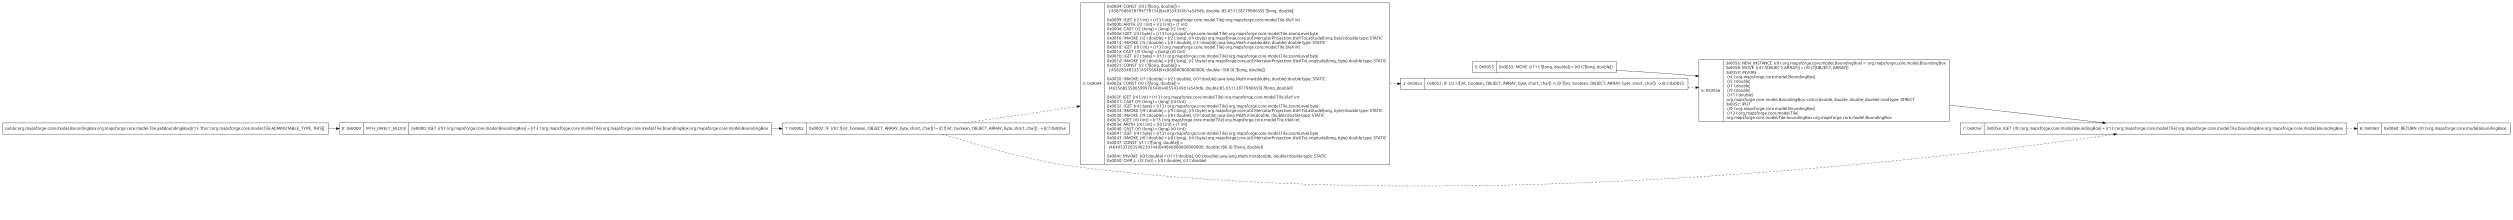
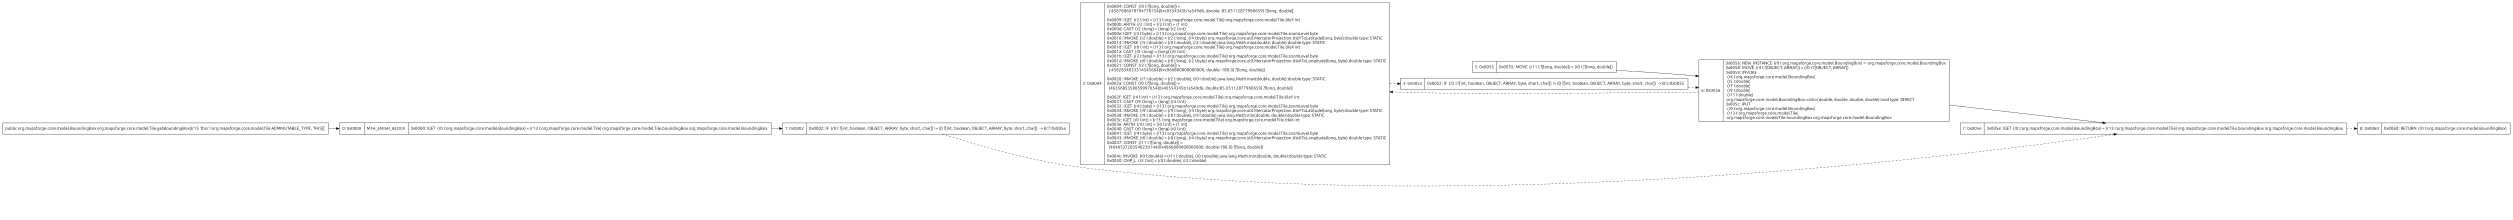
  digraph {
    fontname=Ubuntu
    rankdir=LR
    node [fontname=Ubuntu shape=record]
    edge [fontname=Ubuntu style=dashed]
-   n1 [label="{0\:\ 0x0000|MTH_DIRECT_BLOCK\l|0x0000: IGET  (r0 I:org.mapsforge.core.model.BoundingBox) = (r13 I:org.mapsforge.core.model.Tile) org.mapsforge.core.model.Tile.boundingBox org.mapsforge.core.model.BoundingBox \l}"]
+   n1 [label="{0\:\ 0x0000|MTH_ENTER_BLOCK\l|0x0000: IGET  (r0 I:org.mapsforge.core.model.BoundingBox) = (r13 I:org.mapsforge.core.model.Tile) org.mapsforge.core.model.Tile.boundingBox org.mapsforge.core.model.BoundingBox \l}"]
    n2 [label="{1\:\ 0x0002|0x0002: IF  (r0 I:?[int, boolean, OBJECT, ARRAY, byte, short, char]) != (0 ?[int, boolean, OBJECT, ARRAY, byte, short, char])  \-\> B:7:0x005e \l}"]
    n3 [label="{2\:\ 0x0004|0x0004: CONST  (r0 I:?[long, double]) = \l  (\-4587686678794778154(0xc0554345b1a549d6, double:\-85.05112877980659) ?[long, double])\l \l0x0009: IGET  (r2 I:int) = (r13 I:org.mapsforge.core.model.Tile) org.mapsforge.core.model.Tile.tileY int \l0x000b: ARITH  (r2 I:int) = (r2 I:int) + (1 int) \l0x000d: CAST  (r2 I:long) = (long) (r2 I:int) \l0x000e: IGET  (r4 I:byte) = (r13 I:org.mapsforge.core.model.Tile) org.mapsforge.core.model.Tile.zoomLevel byte \l0x0010: INVOKE  (r2 I:double) = (r2 I:long), (r4 I:byte) org.mapsforge.core.util.MercatorProjection.tileYToLatitude(long, byte):double type: STATIC \l0x0014: INVOKE  (r5 I:double) = (r0 I:double), (r2 I:double) java.lang.Math.max(double, double):double type: STATIC \l0x0018: IGET  (r0 I:int) = (r13 I:org.mapsforge.core.model.Tile) org.mapsforge.core.model.Tile.tileX int \l0x001a: CAST  (r0 I:long) = (long) (r0 I:int) \l0x001b: IGET  (r2 I:byte) = (r13 I:org.mapsforge.core.model.Tile) org.mapsforge.core.model.Tile.zoomLevel byte \l0x001d: INVOKE  (r0 I:double) = (r0 I:long), (r2 I:byte) org.mapsforge.core.util.MercatorProjection.tileXToLongitude(long, byte):double type: STATIC \l0x0021: CONST  (r2 I:?[long, double]) = \l  (\-4582834833314545664(0xc066800000000000, double:\-180.0) ?[long, double])\l \l0x0026: INVOKE  (r7 I:double) = (r2 I:double), (r0 I:double) java.lang.Math.max(double, double):double type: STATIC \l0x002a: CONST  (r0 I:?[long, double]) = \l  (4635685358059997654(0x40554345b1a549d6, double:85.05112877980659) ?[long, double])\l \l0x002f: IGET  (r4 I:int) = (r13 I:org.mapsforge.core.model.Tile) org.mapsforge.core.model.Tile.tileY int \l0x0031: CAST  (r9 I:long) = (long) (r4 I:int) \l0x0032: IGET  (r4 I:byte) = (r13 I:org.mapsforge.core.model.Tile) org.mapsforge.core.model.Tile.zoomLevel byte \l0x0034: INVOKE  (r9 I:double) = (r9 I:long), (r4 I:byte) org.mapsforge.core.util.MercatorProjection.tileYToLatitude(long, byte):double type: STATIC \l0x0038: INVOKE  (r9 I:double) = (r0 I:double), (r9 I:double) java.lang.Math.min(double, double):double type: STATIC \l0x003c: IGET  (r0 I:int) = (r13 I:org.mapsforge.core.model.Tile) org.mapsforge.core.model.Tile.tileX int \l0x003e: ARITH  (r0 I:int) = (r0 I:int) + (1 int) \l0x0040: CAST  (r0 I:long) = (long) (r0 I:int) \l0x0041: IGET  (r4 I:byte) = (r13 I:org.mapsforge.core.model.Tile) org.mapsforge.core.model.Tile.zoomLevel byte \l0x0043: INVOKE  (r0 I:double) = (r0 I:long), (r4 I:byte) org.mapsforge.core.util.MercatorProjection.tileXToLongitude(long, byte):double type: STATIC \l0x0047: CONST  (r11 I:?[long, double]) = \l  (4640537203540230144(0x4066800000000000, double:180.0) ?[long, double])\l \l0x004c: INVOKE  (r0 I:double) = (r11 I:double), (r0 I:double) java.lang.Math.min(double, double):double type: STATIC \l0x0050: CMP_L  (r2 I:int) = (r0 I:double), (r2 I:double) \l}"]
    n4 [label="{7\:\ 0x005e|0x005e: IGET  (r0 I:org.mapsforge.core.model.BoundingBox) = (r13 I:org.mapsforge.core.model.Tile) org.mapsforge.core.model.Tile.boundingBox org.mapsforge.core.model.BoundingBox \l}"]
    n5 [label="{3\:\ 0x0052|0x0052: IF  (r2 I:?[int, boolean, OBJECT, ARRAY, byte, short, char]) != (0 ?[int, boolean, OBJECT, ARRAY, byte, short, char])  \-\> B:5:0x0055 \l}"]
    n6 [label="{8\:\ 0x0060|0x0060: RETURN  (r0 I:org.mapsforge.core.model.BoundingBox) \l}"]
    n7 [label="{6\:\ 0x0056|0x0056: NEW_INSTANCE  (r0 I:org.mapsforge.core.model.BoundingBox) =  org.mapsforge.core.model.BoundingBox \l0x0058: MOVE  (r4 I:?[OBJECT, ARRAY]) = (r0 I:?[OBJECT, ARRAY]) \l0x0059: INVOKE  \l  (r4 I:org.mapsforge.core.model.BoundingBox)\l  (r5 I:double)\l  (r7 I:double)\l  (r9 I:double)\l  (r11 I:double)\l org.mapsforge.core.model.BoundingBox.\<init\>(double, double, double, double):void type: DIRECT \l0x005c: IPUT  \l  (r0 I:org.mapsforge.core.model.BoundingBox)\l  (r13 I:org.mapsforge.core.model.Tile)\l org.mapsforge.core.model.Tile.boundingBox org.mapsforge.core.model.BoundingBox \l}"]
    n8 [label="{5\:\ 0x0055|0x0055: MOVE  (r11 I:?[long, double]) = (r0 I:?[long, double]) \l}"]
    n9 [label="{public org.mapsforge.core.model.BoundingBox org.mapsforge.core.model.Tile.getBoundingBox((r13 'this' I:org.mapsforge.core.model.Tile A[IMMUTABLE_TYPE, THIS])) }"]
    n1 -> n2 [style=""]
-   n2 -> n3
+   n7 -> n3
    n2 -> n4
    n3 -> n5
    n4 -> n6
    n5 -> n7
    n7 -> n4 [style=""]
    n8 -> n7 [style=""]
    n9 -> n1 [style=""]
  }
